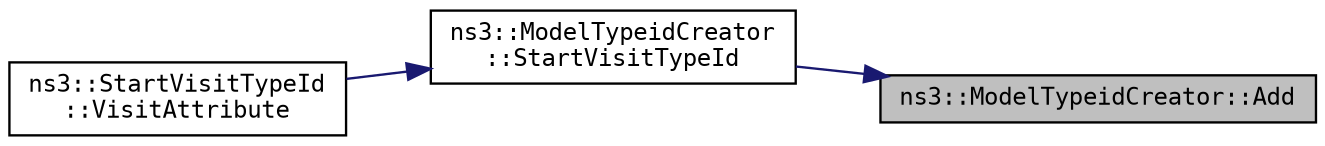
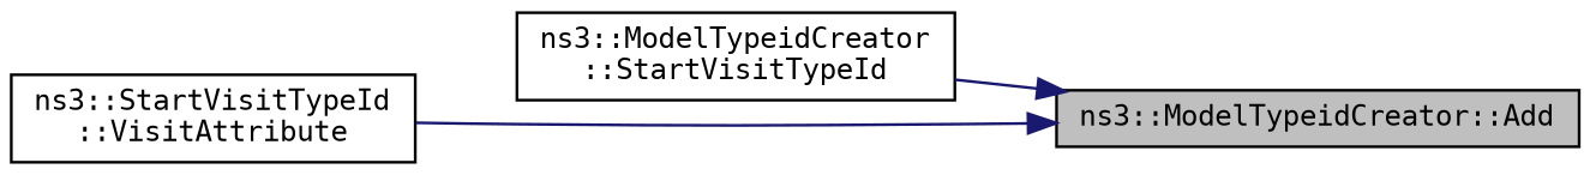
  digraph {
    fontname="DejaVu Sans Mono"
    rankdir=RL
    node [color=black fillcolor=white fontname="DejaVu Sans Mono" fontsize=10 shape=record style=filled]
    edge [color=midnightblue dir=back fontname="DejaVu Sans Mono" fontsize=10 labelfontname=Helvetica labelfontsize=10 style=solid]
    n1 [fillcolor=grey75 fontcolor=black height=0.2 label="ns3::ModelTypeidCreator::Add" width=0.4]
    n2 [height=0.2 label="ns3::ModelTypeidCreator\l::StartVisitTypeId" width=0.4]
    n3 [height=0.2 label="ns3::StartVisitTypeId\l::VisitAttribute" width=0.4]
    n1 -> n2
-   n2 -> n3
+   n1 -> n3
  }
